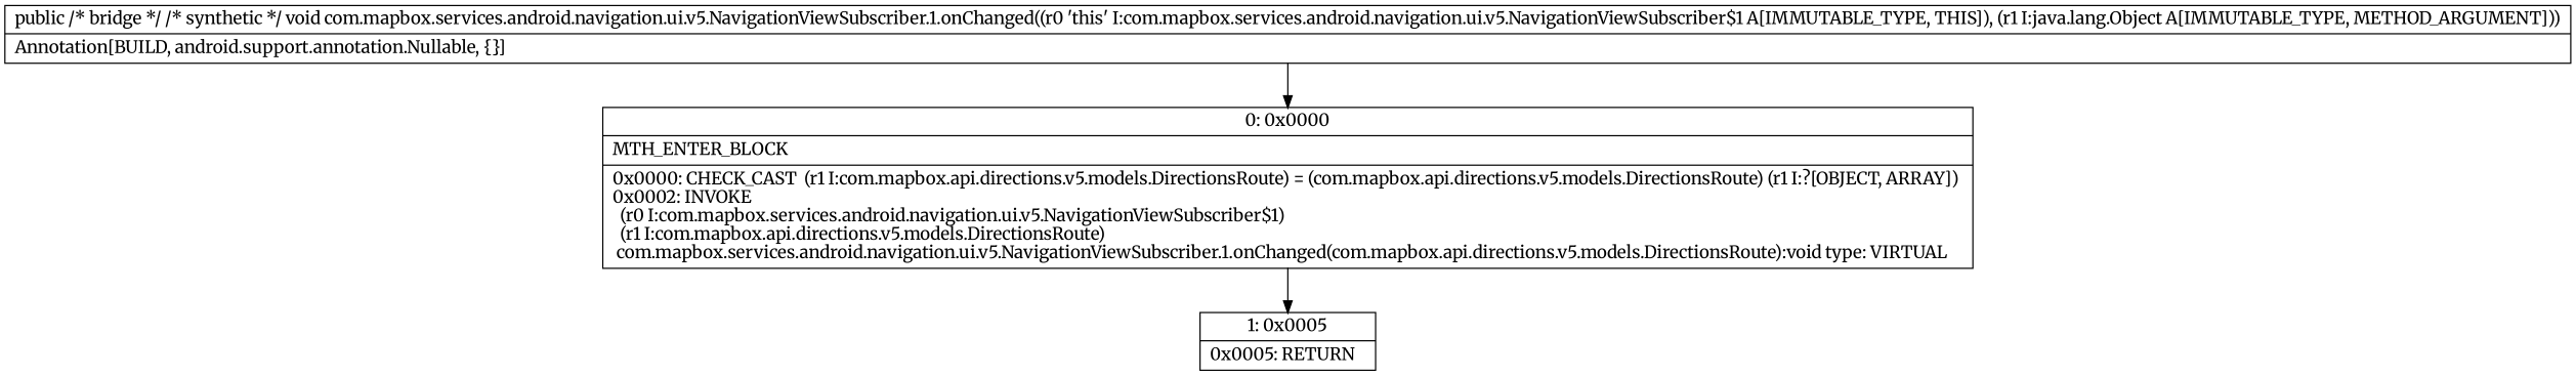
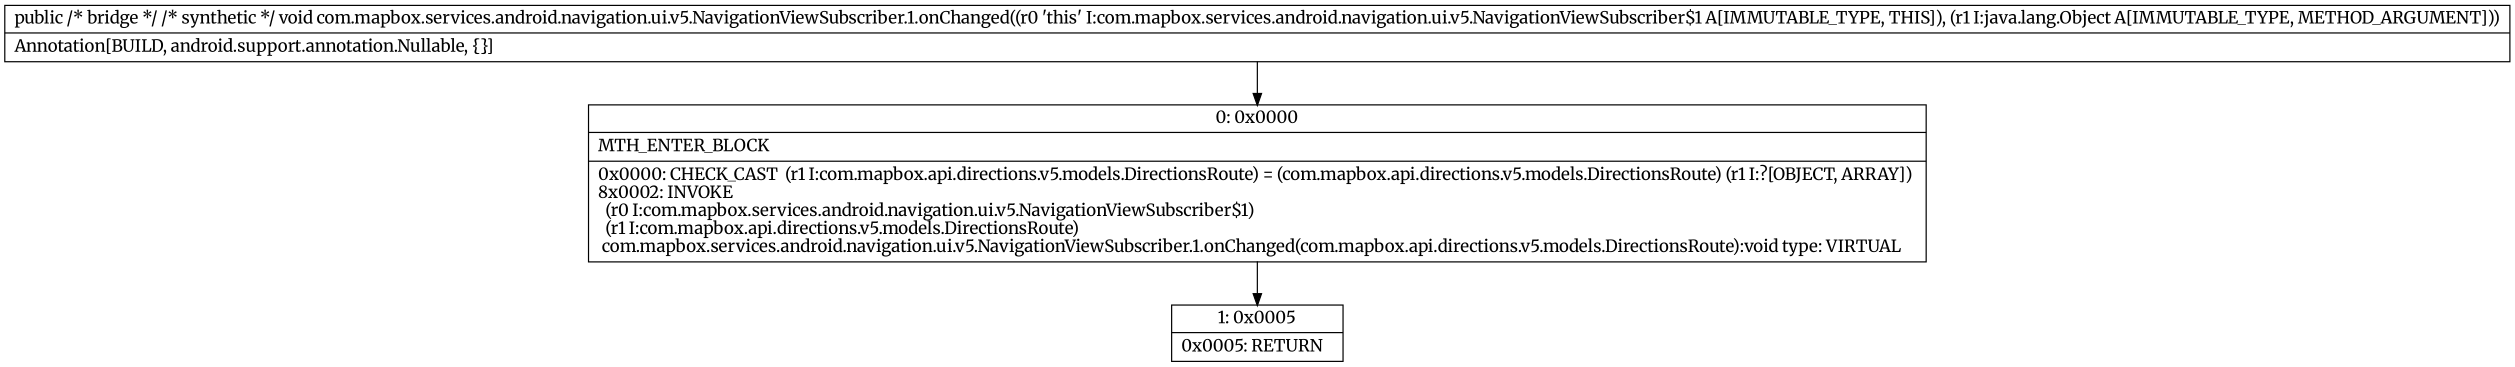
  digraph {
    fontname=Merriweather
    node [shape=record fontname=Merriweather]
    edge [fontname=Merriweather]
-   n1 [label="{0\:\ 0x0000|MTH_ENTER_BLOCK\l|0x0000: CHECK_CAST  (r1 I:com.mapbox.api.directions.v5.models.DirectionsRoute) = (com.mapbox.api.directions.v5.models.DirectionsRoute) (r1 I:?[OBJECT, ARRAY]) \l0x0002: INVOKE  \l  (r0 I:com.mapbox.services.android.navigation.ui.v5.NavigationViewSubscriber$1)\l  (r1 I:com.mapbox.api.directions.v5.models.DirectionsRoute)\l com.mapbox.services.android.navigation.ui.v5.NavigationViewSubscriber.1.onChanged(com.mapbox.api.directions.v5.models.DirectionsRoute):void type: VIRTUAL \l}"]
+   n1 [label="{0\:\ 0x0000|MTH_ENTER_BLOCK\l|0x0000: CHECK_CAST  (r1 I:com.mapbox.api.directions.v5.models.DirectionsRoute) = (com.mapbox.api.directions.v5.models.DirectionsRoute) (r1 I:?[OBJECT, ARRAY]) \l8x0002: INVOKE  \l  (r0 I:com.mapbox.services.android.navigation.ui.v5.NavigationViewSubscriber$1)\l  (r1 I:com.mapbox.api.directions.v5.models.DirectionsRoute)\l com.mapbox.services.android.navigation.ui.v5.NavigationViewSubscriber.1.onChanged(com.mapbox.api.directions.v5.models.DirectionsRoute):void type: VIRTUAL \l}"]
    n2 [label="{1\:\ 0x0005|0x0005: RETURN   \l}"]
    n3 [label="{public \/* bridge *\/ \/* synthetic *\/ void com.mapbox.services.android.navigation.ui.v5.NavigationViewSubscriber.1.onChanged((r0 'this' I:com.mapbox.services.android.navigation.ui.v5.NavigationViewSubscriber$1 A[IMMUTABLE_TYPE, THIS]), (r1 I:java.lang.Object A[IMMUTABLE_TYPE, METHOD_ARGUMENT]))  | Annotation[BUILD, android.support.annotation.Nullable, \{\}]\l}"]
    n1 -> n2
    n3 -> n1
  }
